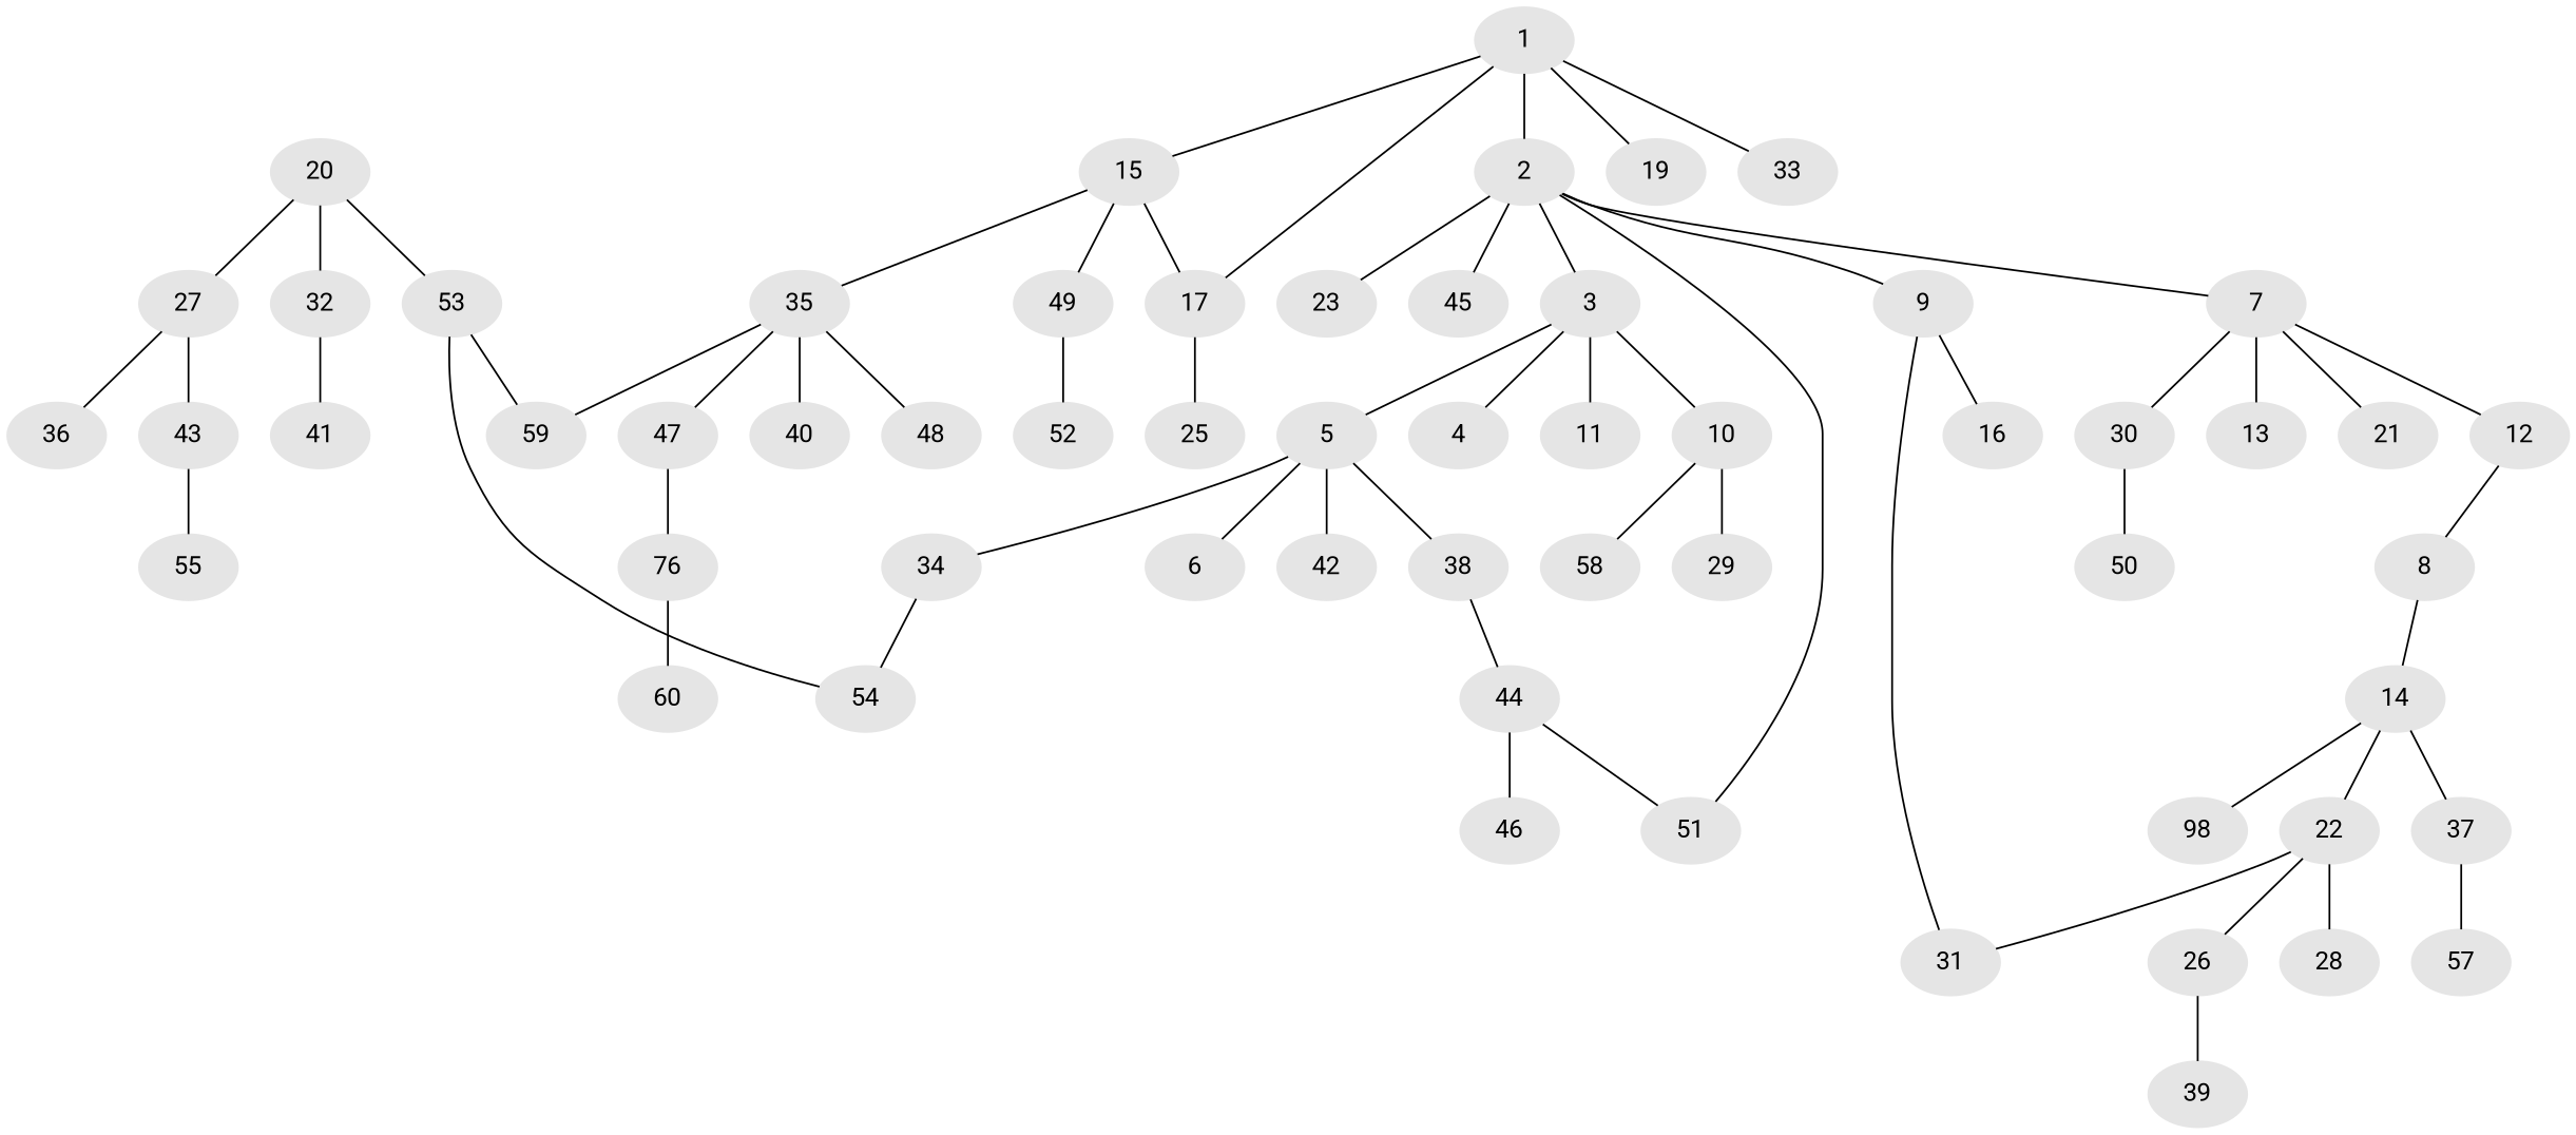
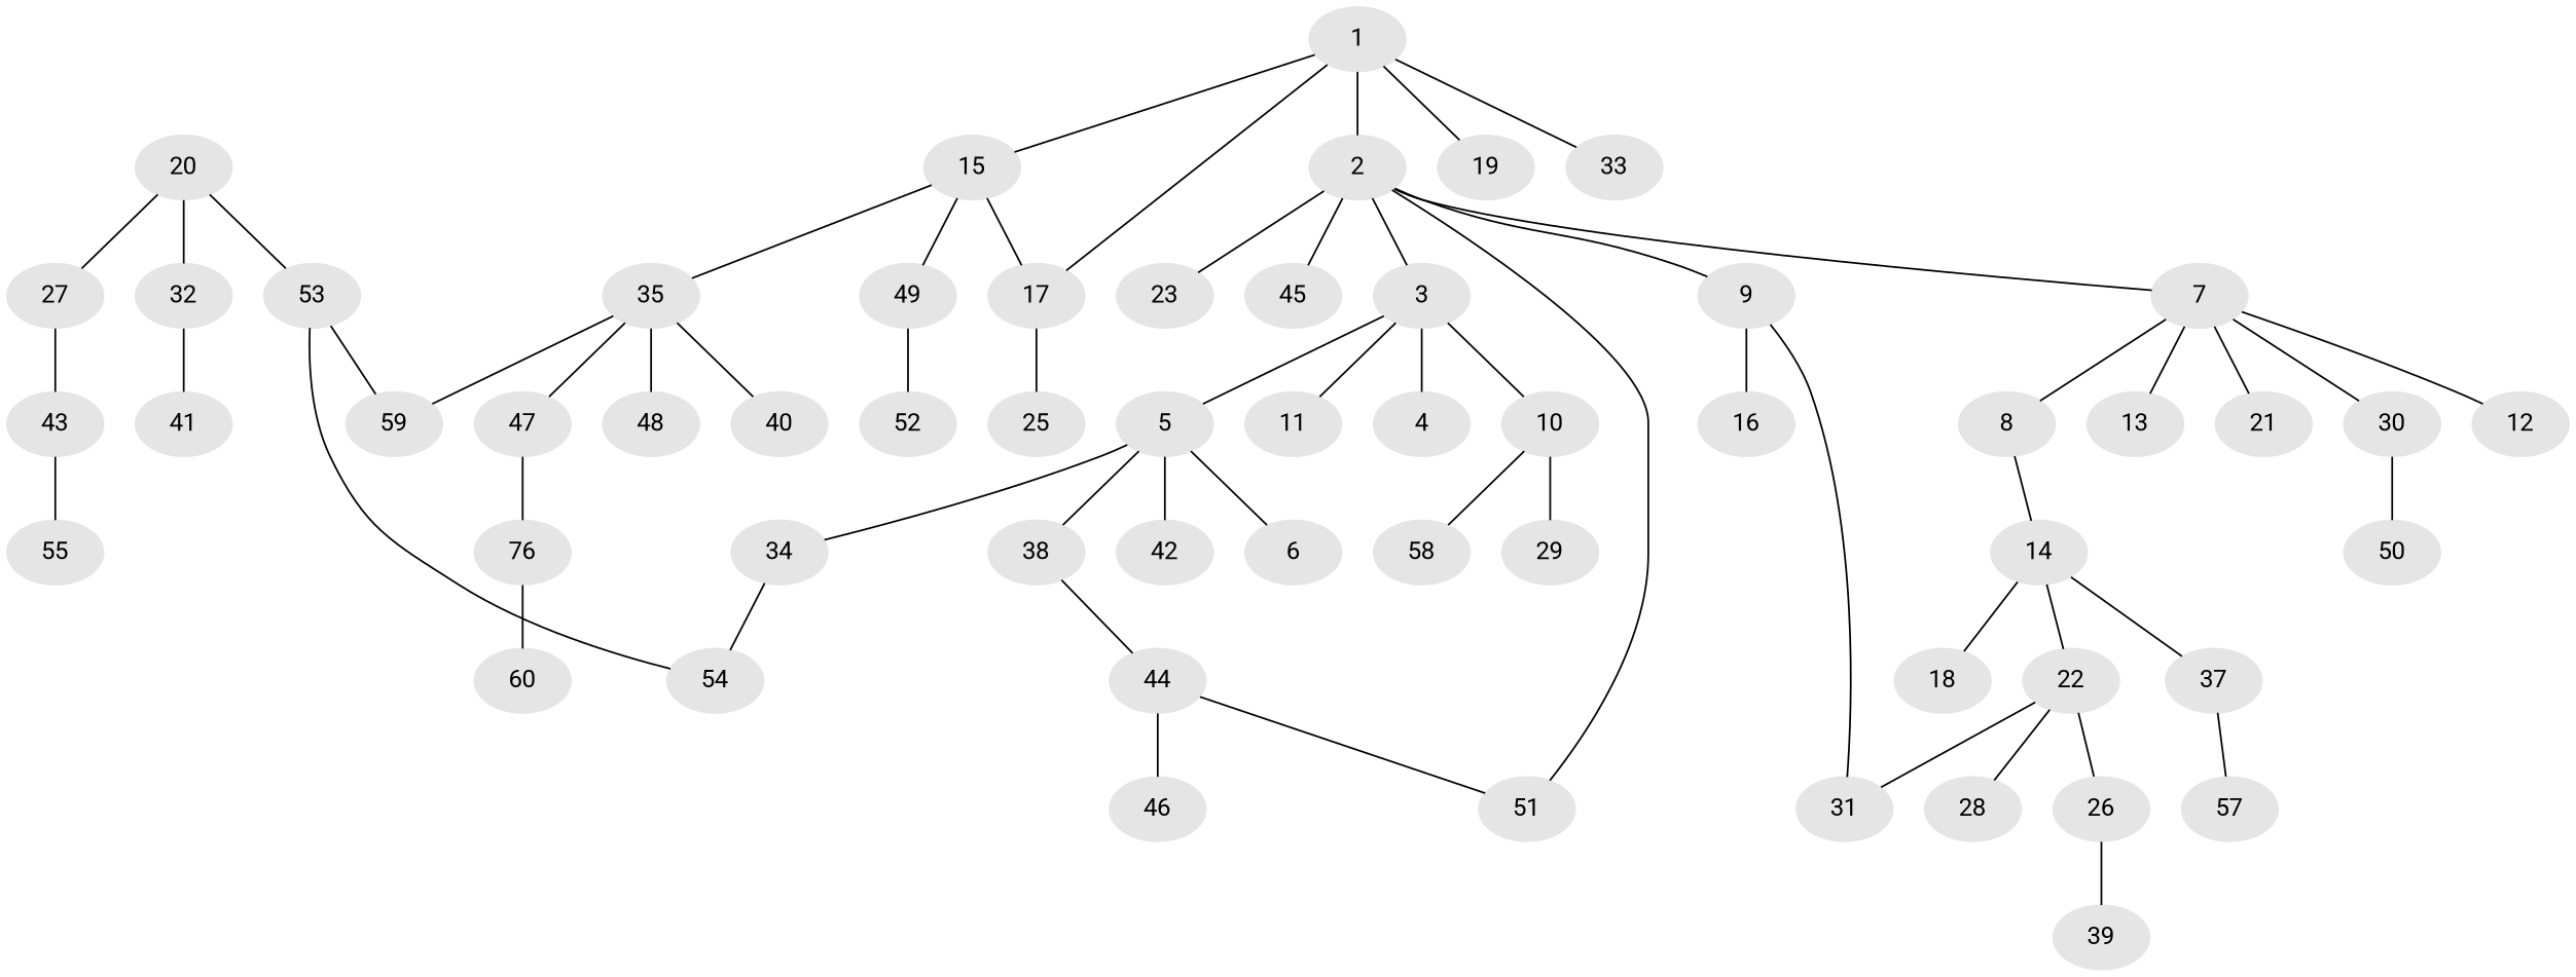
  graph {
    fontname=Roboto
    node [color=gray90 fontname=Roboto style=filled]
    edge [fontname=Roboto]
    1
    2
    15
    17
    19
    33
    3
    7
    9
    23
    45
    51
    35
    49
    25
    4
    5
    10
    11
    8
    12
    13
    21
    30
    16
    31
    6
    34
    38
    42
    29
    58
    54
    44
    14
    50
-   18 [label=98]
+   18
    22
    37
    20
    27
    32
    53
    26
    28
    57
    40
    47
    48
    59
    52
-   36
    43
    41
    39
    55
    n57 [label=76]
    46
    60
    1 -- 2
    1 -- 15
    1 -- 17
    1 -- 19
    1 -- 33
    2 -- 3
    2 -- 7
    2 -- 9
    2 -- 23
    2 -- 45
    2 -- 51
    15 -- 17
    15 -- 35
    15 -- 49
    17 -- 25
    3 -- 4
    3 -- 5
    3 -- 10
    3 -- 11
-   12 -- 8
+   7 -- 8
    7 -- 12
    7 -- 13
    7 -- 21
    7 -- 30
    9 -- 16
    9 -- 31
    35 -- 40
    35 -- 47
    35 -- 48
    35 -- 59
    49 -- 52
    5 -- 6
    5 -- 34
    5 -- 38
    5 -- 42
    10 -- 29
    10 -- 58
    8 -- 14
    30 -- 50
    34 -- 54
    38 -- 44
    44 -- 51
    44 -- 46
    14 -- 18
    14 -- 22
    14 -- 37
    22 -- 31
    22 -- 26
    22 -- 28
    37 -- 57
    20 -- 27
    20 -- 32
    20 -- 53
-   27 -- 36
    27 -- 43
    32 -- 41
    53 -- 54
    53 -- 59
    26 -- 39
    47 -- n57
    43 -- 55
    n57 -- 60
  }
